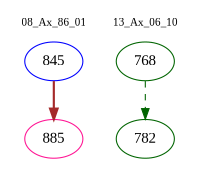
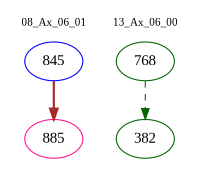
  digraph {
    fontname="Liberation Serif"
    node [color=darkgreen fontname="Liberation Serif"]
    edge [fontname="Liberation Serif"]
    n1 [color=blue label=845]
    n2 [color=deeppink label=885]
    n3 [label=768]
-   n4 [label=782]
+   n4 [label=382]
    subgraph cluster_1 {
      color=white
      fontsize=10
-     label="08_Ax_86_01"
+     label="08_Ax_06_01"
      n1
      n2
    }
    subgraph cluster_2 {
      color=white
      fontsize=10
-     label="13_Ax_06_10"
+     label="13_Ax_06_00"
      n3
      n4
    }
    n1 -> n2 [color=brown style=bold]
    n3 -> n4 [color=darkgreen style=dashed]
  }
